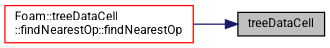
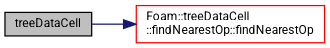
  digraph {
    rankdir=LR
    fontname=Roboto
    node [fontname=Roboto fontsize=10 shape=record]
    n1 [color=black fillcolor=grey75 fontcolor=black height=0.2 label=treeDataCell style=filled width=0.4]
    n2 [color=red height=0.2 label="Foam::treeDataCell\l::findNearestOp::findNearestOp" width=0.4]
-   n2 -> n1 [color=midnightblue fontname=Roboto fontsize=10 labelfontname=FreeSans labelfontsize=10 style=solid]
+   n1 -> n2 [color=midnightblue fontname=Roboto fontsize=10 labelfontname=FreeSans labelfontsize=10 style=solid]
  }
